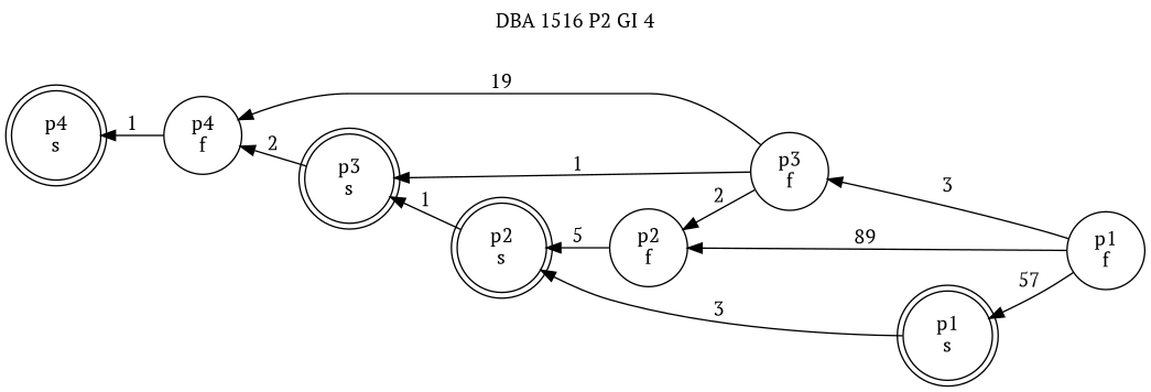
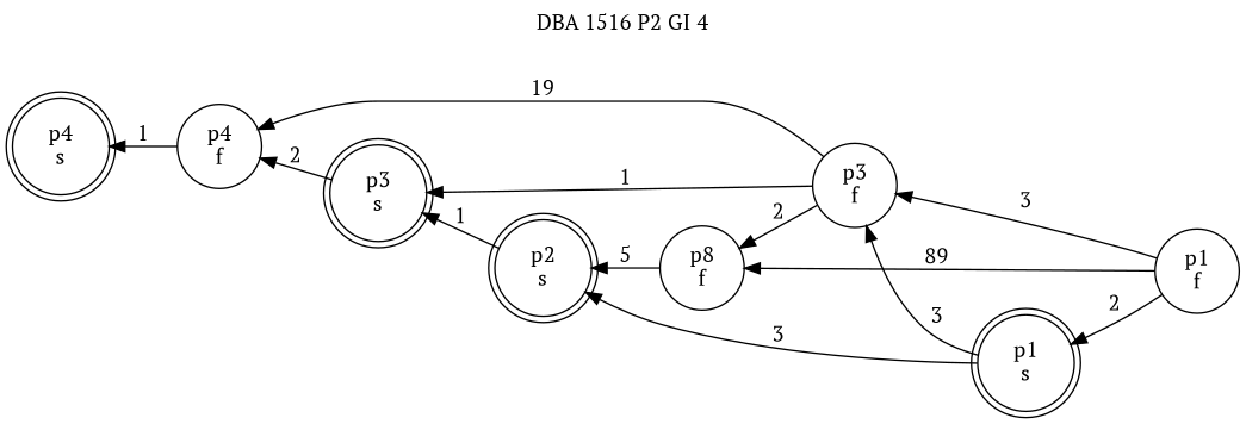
  digraph {
    fontname="PT Serif"
    label=" DBA 1516 P2 GI 4 "
    labelloc=tl
    rankdir=RL
    node [fontname="PT Serif" shape=circle]
    edge [fontname="PT Serif"]
    n1 [label="p1\nf"]
-   n2 [label="p2\nf"]
+   n2 [label="p8\nf"]
    n3 [label="p1\ns" shape=doublecircle]
    n4 [label="p3\nf"]
    n5 [label="p2\ns" shape=doublecircle]
    n6 [label="p4\nf"]
    n7 [label="p3\ns" shape=doublecircle]
    n8 [label="p4\ns" shape=doublecircle]
    n1 -> n2 [label=89]
-   n1 -> n3 [label=57]
+   n1 -> n3 [label=2]
    n1 -> n4 [label=3]
    n2 -> n5 [label=5]
+   n3 -> n4 [label=3]
    n3 -> n5 [label=3]
    n4 -> n2 [label=2]
    n4 -> n6 [label=19]
    n4 -> n7 [label=1]
    n5 -> n7 [label=1]
    n6 -> n8 [label=1]
    n7 -> n6 [label=2]
  }
